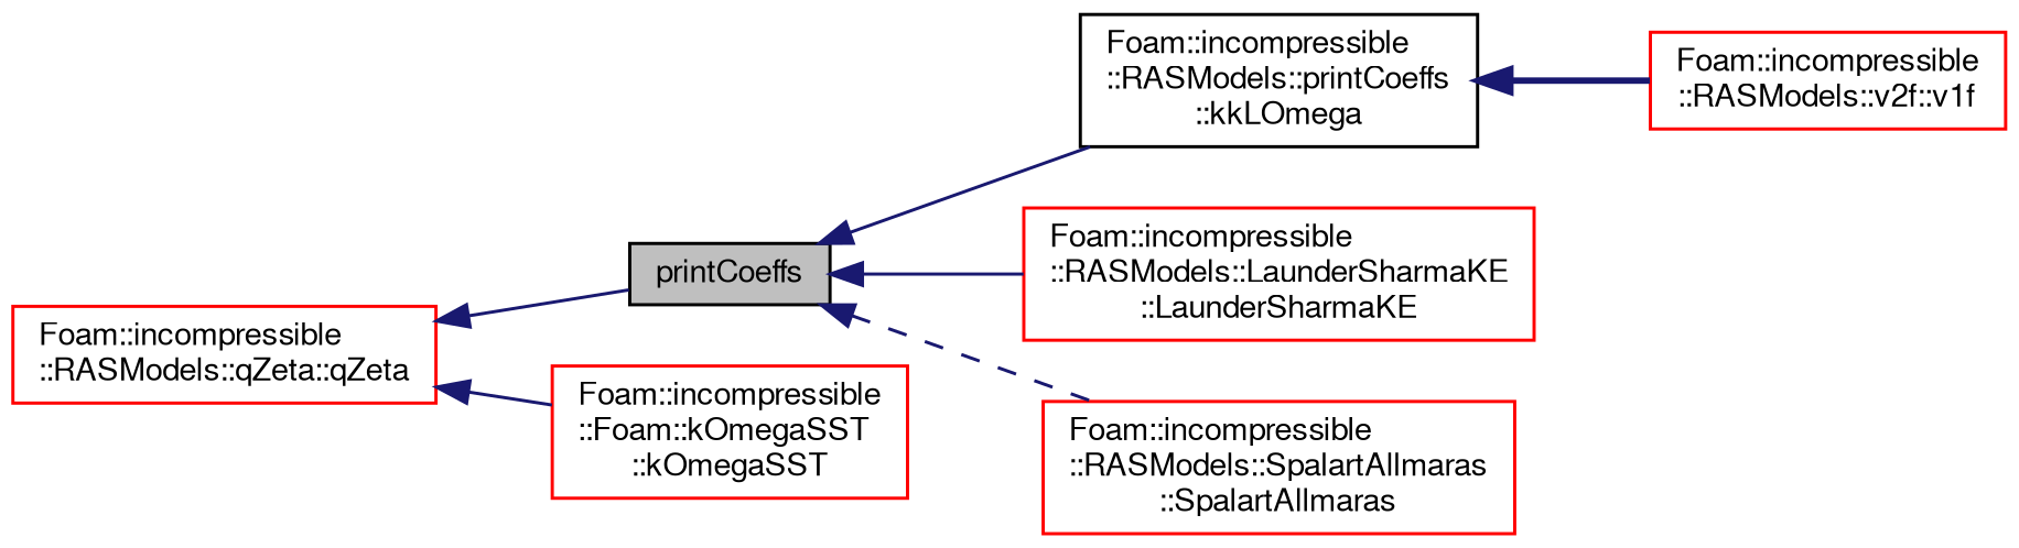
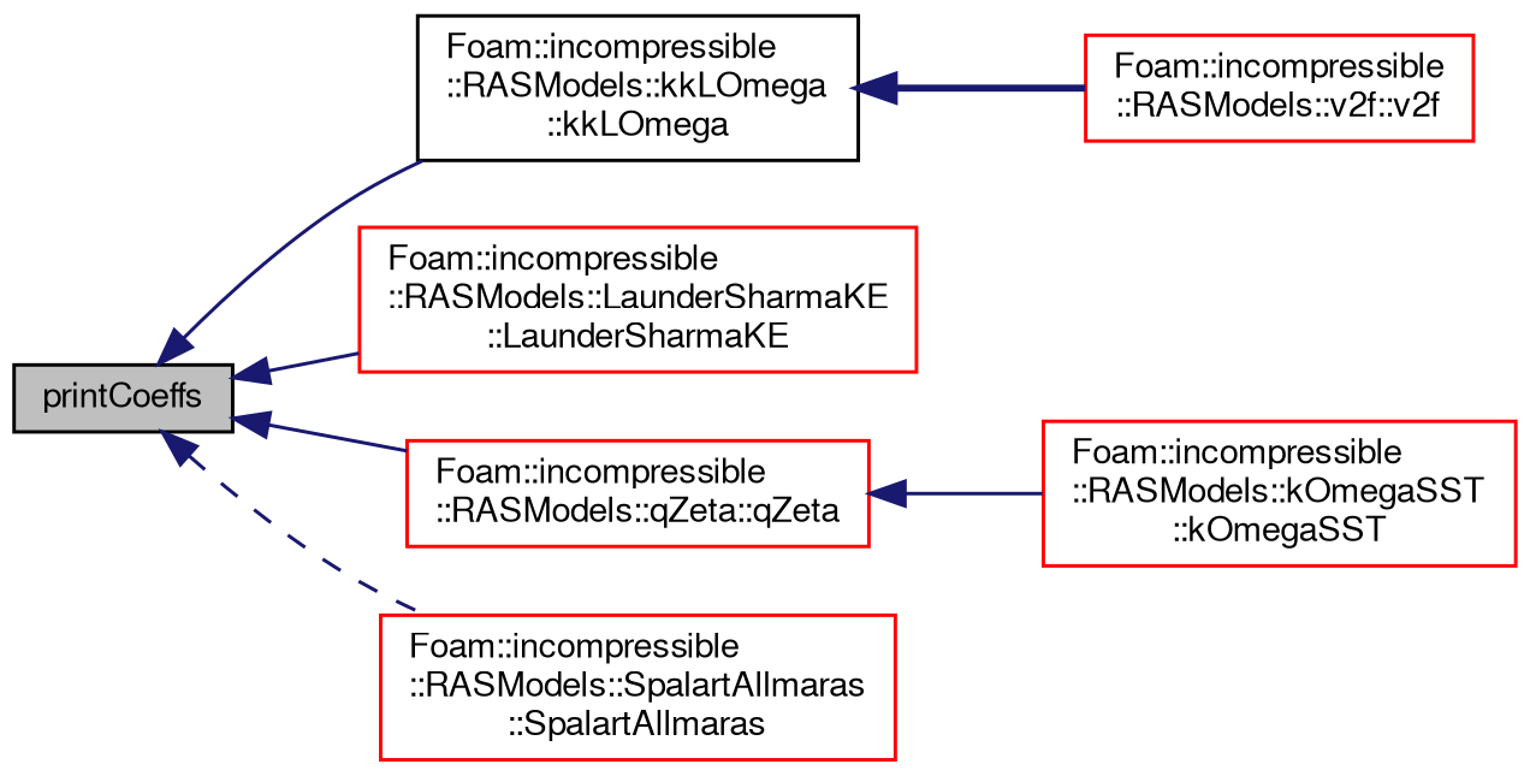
  digraph {
    rankdir=LR
    node [color=red fontname=FreeSans fontsize=10 shape=record]
    edge [color=midnightblue dir=back fontname=FreeSans fontsize=10 labelfontname=FreeSans labelfontsize=10 style=solid]
    n1 [color=black fillcolor=grey75 fontcolor=black height=0.2 label=printCoeffs style=filled width=0.4]
-   n2 [color=black height=0.2 label="Foam::incompressible\l::RASModels::printCoeffs\l::kkLOmega" width=0.4]
+   n2 [color=black height=0.2 label="Foam::incompressible\l::RASModels::kkLOmega\l::kkLOmega" width=0.4]
    n3 [height=0.2 label="Foam::incompressible\l::RASModels::LaunderSharmaKE\l::LaunderSharmaKE" width=0.4]
    n4 [height=0.2 label="Foam::incompressible\l::RASModels::qZeta::qZeta" width=0.4]
    n5 [height=0.2 label="Foam::incompressible\l::RASModels::SpalartAllmaras\l::SpalartAllmaras" width=0.4]
-   n6 [height=0.2 label="Foam::incompressible\l::RASModels::v2f::v1f" width=0.4]
-   n7 [height=0.2 label="Foam::incompressible\l::Foam::kOmegaSST\l::kOmegaSST" width=0.4]
+   n6 [height=0.2 label="Foam::incompressible\l::RASModels::v2f::v2f" width=0.4]
+   n7 [height=0.2 label="Foam::incompressible\l::RASModels::kOmegaSST\l::kOmegaSST" width=0.4]
    n1 -> n2
    n1 -> n3
-   n4 -> n1
+   n1 -> n4
    n1 -> n5 [style=dashed]
    n2 -> n6 [style=bold]
    n4 -> n7
  }
